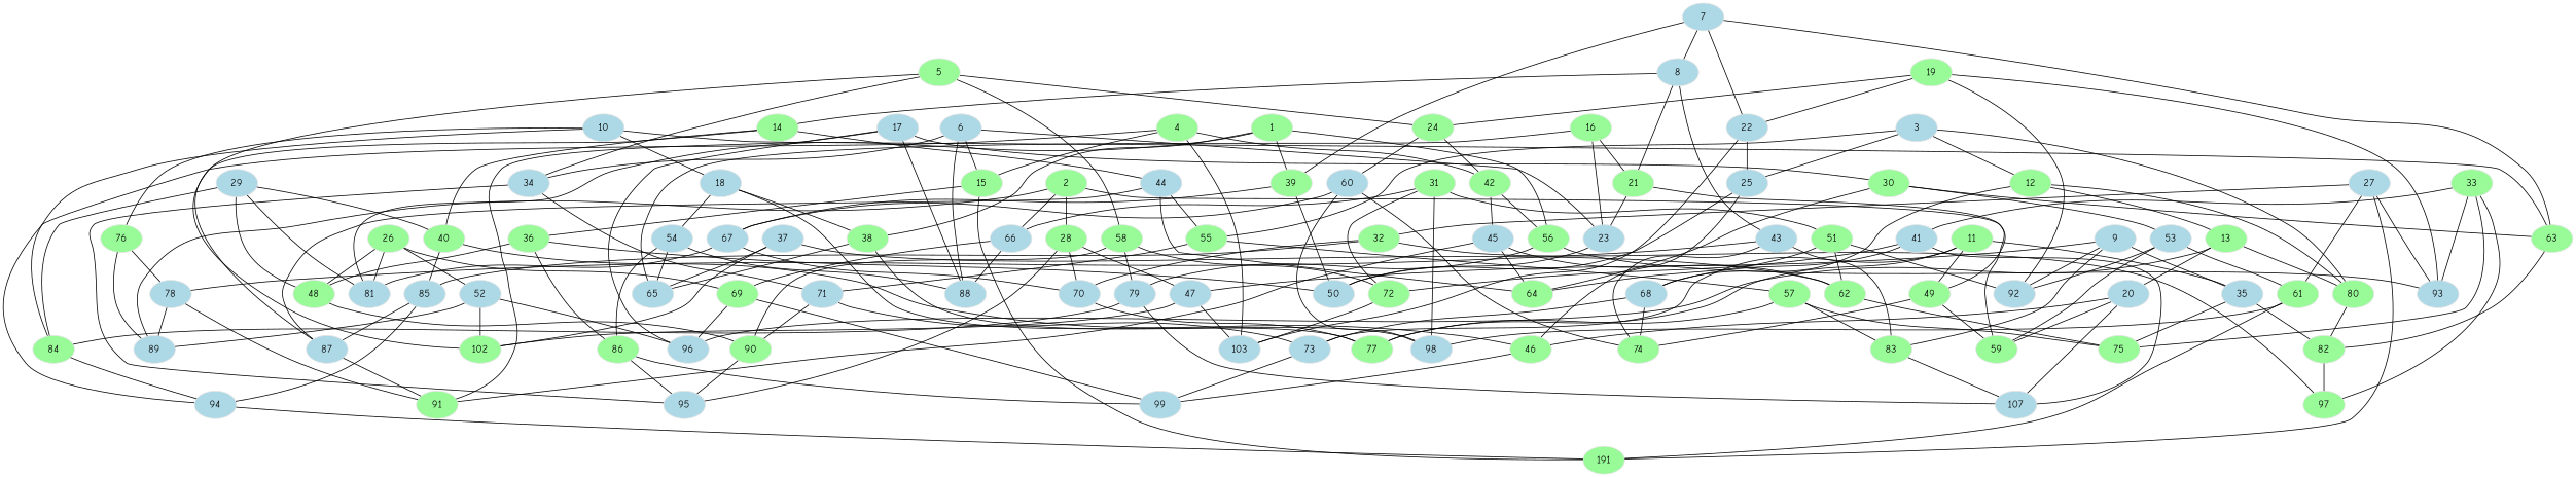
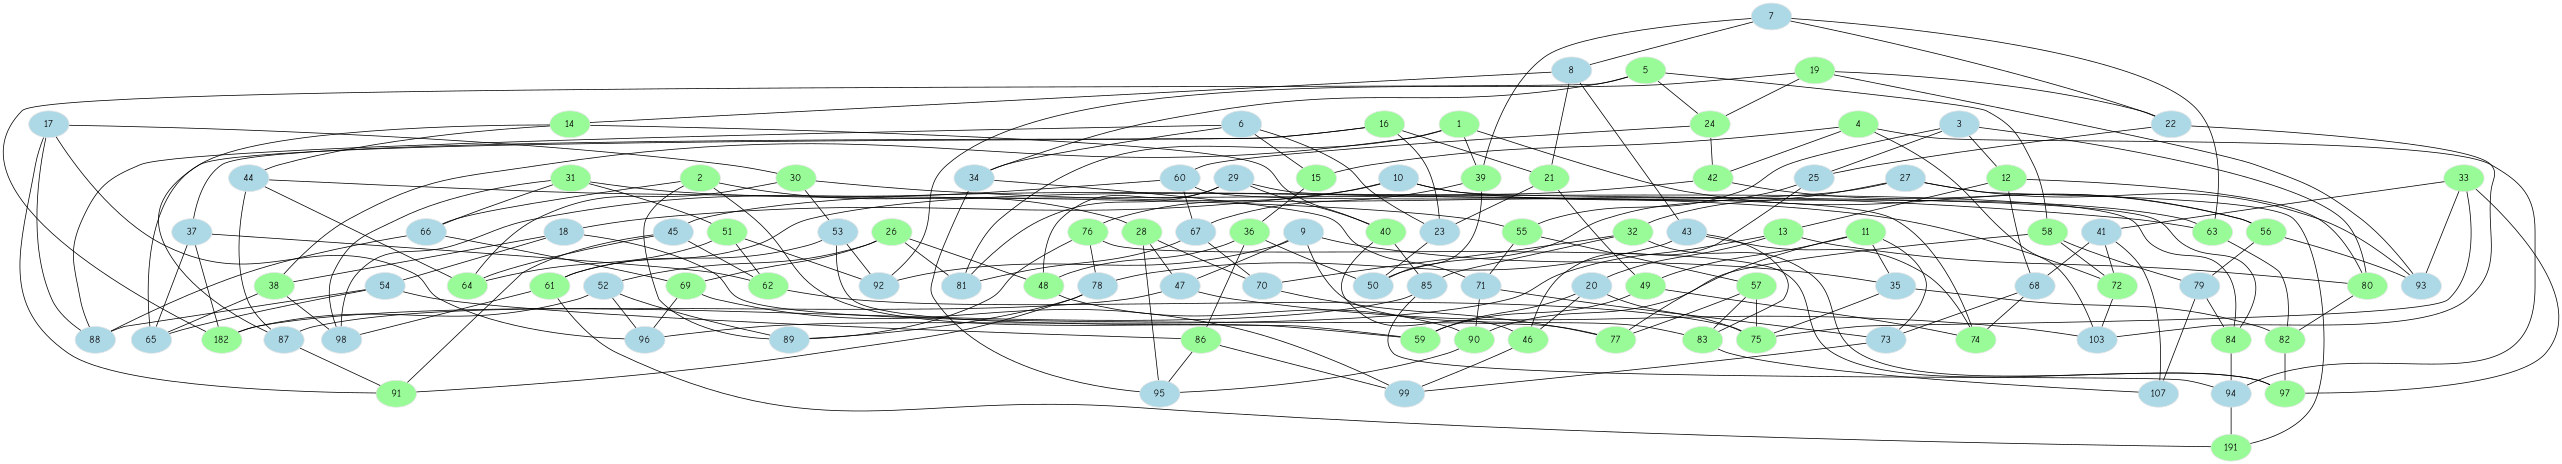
  graph {
    fontname="Comic Neue"
    node [color=gray90 fillcolor=palegreen fontname="Comic Neue" style=filled]
    edge [fontname="Comic Neue"]
    1
    38
    39
    56
    81 [fillcolor=lightblue]
    65 [fillcolor=lightblue]
    98 [fillcolor=lightblue]
    50 [fillcolor=lightblue]
    67 [fillcolor=lightblue]
    93 [fillcolor=lightblue]
    79 [fillcolor=lightblue]
    2
    28
    59
    66 [fillcolor=lightblue]
    89 [fillcolor=lightblue]
    47 [fillcolor=lightblue]
    70 [fillcolor=lightblue]
    95 [fillcolor=lightblue]
    88 [fillcolor=lightblue]
    69
    3 [fillcolor=lightblue]
    12
    25 [fillcolor=lightblue]
    55
    80
    13
    68 [fillcolor=lightblue]
    46
    71 [fillcolor=lightblue]
    57
    82
    4
    15
    42
    94 [fillcolor=lightblue]
    103 [fillcolor=lightblue]
    36
    n39 [label=191]
    45 [fillcolor=lightblue]
    5
    24
    34 [fillcolor=lightblue]
    58
-   102
+   102 [label=182]
    60 [fillcolor=lightblue]
    72
    90
    6 [fillcolor=lightblue]
    23 [fillcolor=lightblue]
    7 [fillcolor=lightblue]
    8 [fillcolor=lightblue]
    22 [fillcolor=lightblue]
    63
    14
    21
    43 [fillcolor=lightblue]
    40
    44 [fillcolor=lightblue]
    87 [fillcolor=lightblue]
    49
    83
    74
    78 [fillcolor=lightblue]
    9 [fillcolor=lightblue]
    35 [fillcolor=lightblue]
    92 [fillcolor=lightblue]
    75
    n69 [fillcolor=lightblue label=107]
    10 [fillcolor=lightblue]
    18 [fillcolor=lightblue]
    76
    84
    77
    54 [fillcolor=lightblue]
    97
    11
    73 [fillcolor=lightblue]
    99 [fillcolor=lightblue]
    20 [fillcolor=lightblue]
    96 [fillcolor=lightblue]
    85 [fillcolor=lightblue]
    64
    91
    48
    86
    16
    37 [fillcolor=lightblue]
    62
    17 [fillcolor=lightblue]
    30
    53 [fillcolor=lightblue]
    19
    26
    52 [fillcolor=lightblue]
    27 [fillcolor=lightblue]
    32
    61
    29 [fillcolor=lightblue]
    31
    51
    33
    41 [fillcolor=lightblue]
    1 -- 38
    1 -- 39
    1 -- 56
    1 -- 81
    38 -- 65
    38 -- 98
    39 -- 50
    39 -- 67
    56 -- 93
    56 -- 79
    67 -- 81
    67 -- 70
    79 -- n69
    79 -- 84
    2 -- 28
    2 -- 59
    2 -- 66
    2 -- 89
    28 -- 47
    28 -- 70
    28 -- 95
    66 -- 88
    66 -- 69
    47 -- 103
    47 -- 102
    70 -- 77
    69 -- 99
    69 -- 96
    3 -- 12
    3 -- 25
    3 -- 55
    3 -- 80
    12 -- 80
    12 -- 13
    12 -- 68
    25 -- 50
    25 -- 46
    55 -- 71
    55 -- 57
    80 -- 82
    13 -- 80
    13 -- 20
    13 -- 96
    68 -- 74
    68 -- 73
    46 -- 99
    71 -- 90
    71 -- 73
    57 -- 83
    57 -- 75
    57 -- 77
    82 -- 97
    4 -- 15
    4 -- 42
    4 -- 94
    4 -- 103
    15 -- 36
-   15 -- n39
    42 -- 56
    42 -- 45
    94 -- n39
    36 -- 50
    36 -- 48
    36 -- 86
    45 -- 64
    45 -- 91
    45 -- 62
    5 -- 24
    5 -- 34
    5 -- 58
    5 -- 102
    24 -- 42
    24 -- 60
    34 -- 95
    34 -- 71
    58 -- 79
    58 -- 72
    58 -- 90
    60 -- 98
    60 -- 67
    60 -- 74
    72 -- 103
    90 -- 95
    6 -- 88
    6 -- 15
    6 -- 34
    6 -- 23
    23 -- 50
    7 -- 39
    7 -- 8
    7 -- 22
    7 -- 63
    8 -- 14
    8 -- 21
    8 -- 43
    22 -- 25
    22 -- 103
    63 -- 82
    14 -- 40
    14 -- 44
    14 -- 87
    21 -- 23
    21 -- 49
    43 -- 83
    43 -- 74
    43 -- 78
    40 -- 46
    40 -- 85
    44 -- 55
    44 -- 87
    44 -- 64
    87 -- 91
    49 -- 59
    49 -- 74
    83 -- n69
    78 -- 89
    78 -- 91
    9 -- 47
    9 -- 83
    9 -- 35
    9 -- 92
    35 -- 82
    35 -- 75
    10 -- 63
    10 -- 18
    10 -- 76
    10 -- 84
    18 -- 38
    18 -- 77
    18 -- 54
    76 -- 89
    76 -- 78
+   76 -- 97
    84 -- 94
    54 -- 65
    54 -- 88
    54 -- 86
    11 -- 49
    11 -- 35
    11 -- 77
    11 -- 73
    73 -- 99
    20 -- 59
    20 -- 46
-   20 -- n69
+   20 -- 75
    85 -- 94
    85 -- 87
    48 -- 90
    86 -- 95
    86 -- 99
    16 -- 65
    16 -- 23
    16 -- 21
+   16 -- 37
    37 -- 65
    37 -- 102
    37 -- 62
    62 -- 75
    17 -- 88
    17 -- 96
    17 -- 91
    17 -- 30
    30 -- 63
    30 -- 64
    30 -- 53
    53 -- 59
    53 -- 92
    53 -- 61
    19 -- 93
    19 -- 24
    19 -- 22
    19 -- 92
    26 -- 81
    26 -- 69
    26 -- 48
    26 -- 52
    52 -- 89
    52 -- 102
    52 -- 96
    27 -- 93
    27 -- n39
    27 -- 32
    27 -- 61
    32 -- 70
    32 -- 97
    32 -- 85
    61 -- 98
    61 -- n39
    29 -- 81
    29 -- 40
    29 -- 84
    29 -- 48
    31 -- 98
    31 -- 66
    31 -- 72
    31 -- 51
    51 -- 92
    51 -- 64
    51 -- 62
    33 -- 93
    33 -- 75
    33 -- 97
    33 -- 41
    41 -- 68
    41 -- 72
    41 -- n69
  }
